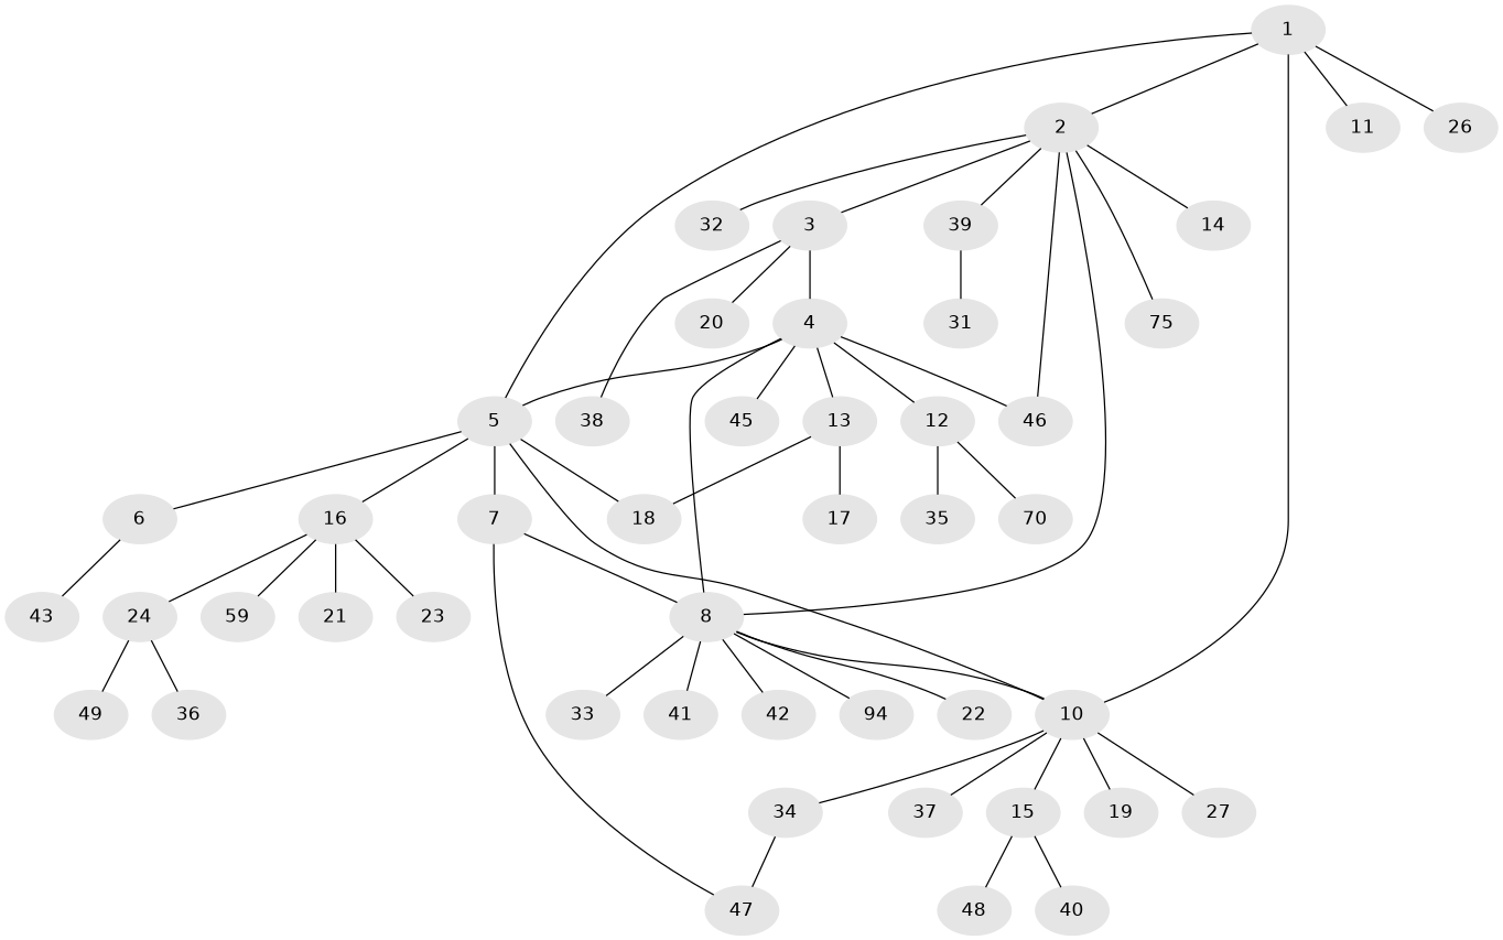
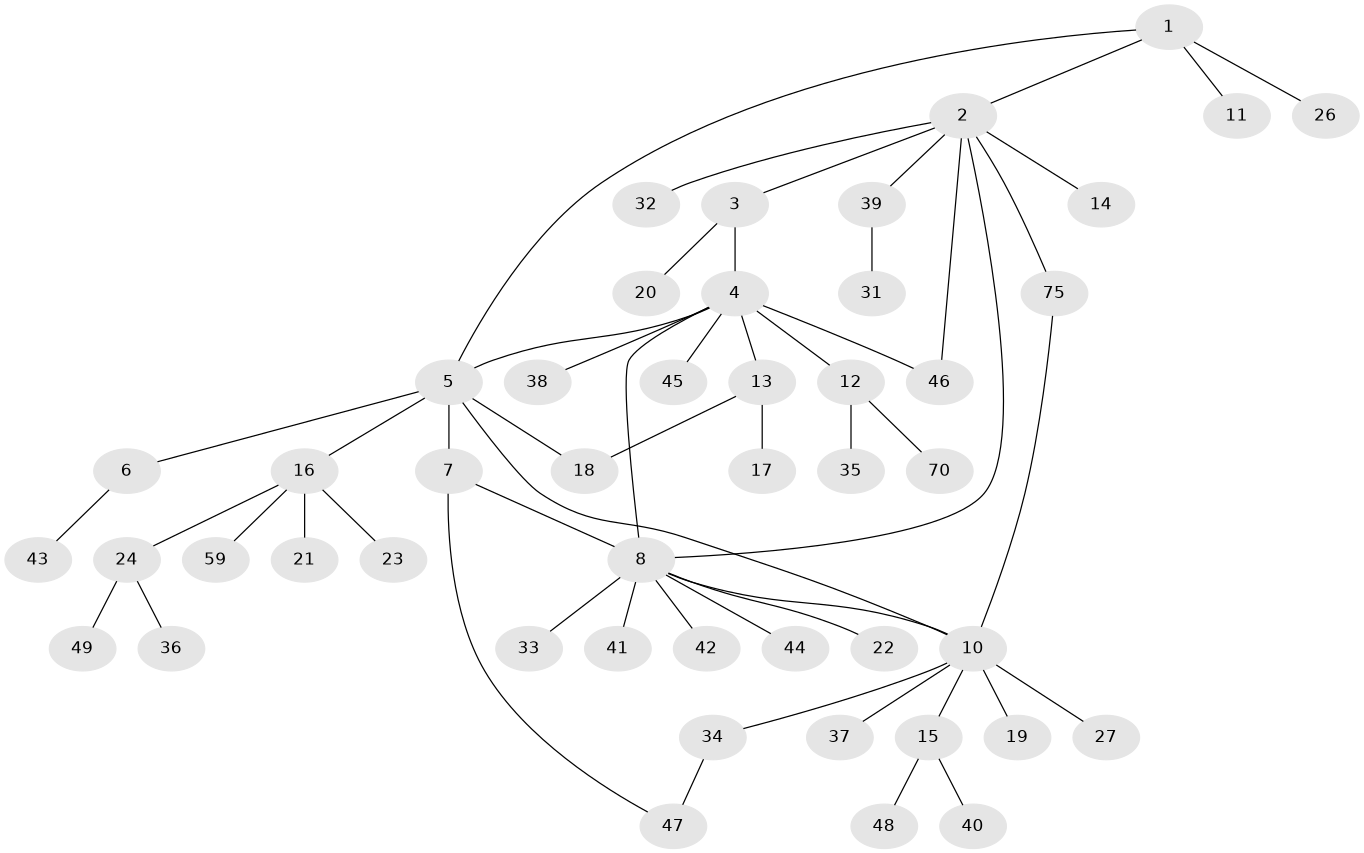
  graph {
    fontname="DejaVu Sans"
    node [color=gray90 fontname="DejaVu Sans" style=filled]
    edge [fontname="DejaVu Sans"]
    1
    2
    5
    10
    11
    26
    3
    8
    14
    n10 [label=75]
    32
    39
    46
    6
    7
    16
    18
    15
    19
    27
    34
    37
    4
    20
    38
    22
    33
    41
    42
-   44 [label=94]
+   44
    31
    12
    13
    45
    n35 [label=70]
    35
    17
    43
    47
    21
    23
    24
    n43 [label=59]
    40
    48
    36
    49
    1 -- 2
    1 -- 5
-   1 -- 10
+   n10 -- 10
    1 -- 11
    1 -- 26
    2 -- 3
    2 -- 8
    2 -- 14
    2 -- n10
    2 -- 32
    2 -- 39
    2 -- 46
    5 -- 10
    5 -- 6
    5 -- 7
    5 -- 16
    5 -- 18
    10 -- 15
    10 -- 19
    10 -- 27
    10 -- 34
    10 -- 37
    3 -- 4
    3 -- 20
-   3 -- 38
+   4 -- 38
    8 -- 10
    8 -- 22
    8 -- 33
    8 -- 41
    8 -- 42
    8 -- 44
    39 -- 31
    6 -- 43
    7 -- 8
    7 -- 47
    16 -- 21
    16 -- 23
    16 -- 24
    16 -- n43
    15 -- 40
    15 -- 48
    34 -- 47
    4 -- 5
    4 -- 8
    4 -- 46
    4 -- 12
    4 -- 13
    4 -- 45
    12 -- n35
    12 -- 35
    13 -- 18
    13 -- 17
    24 -- 36
    24 -- 49
  }
